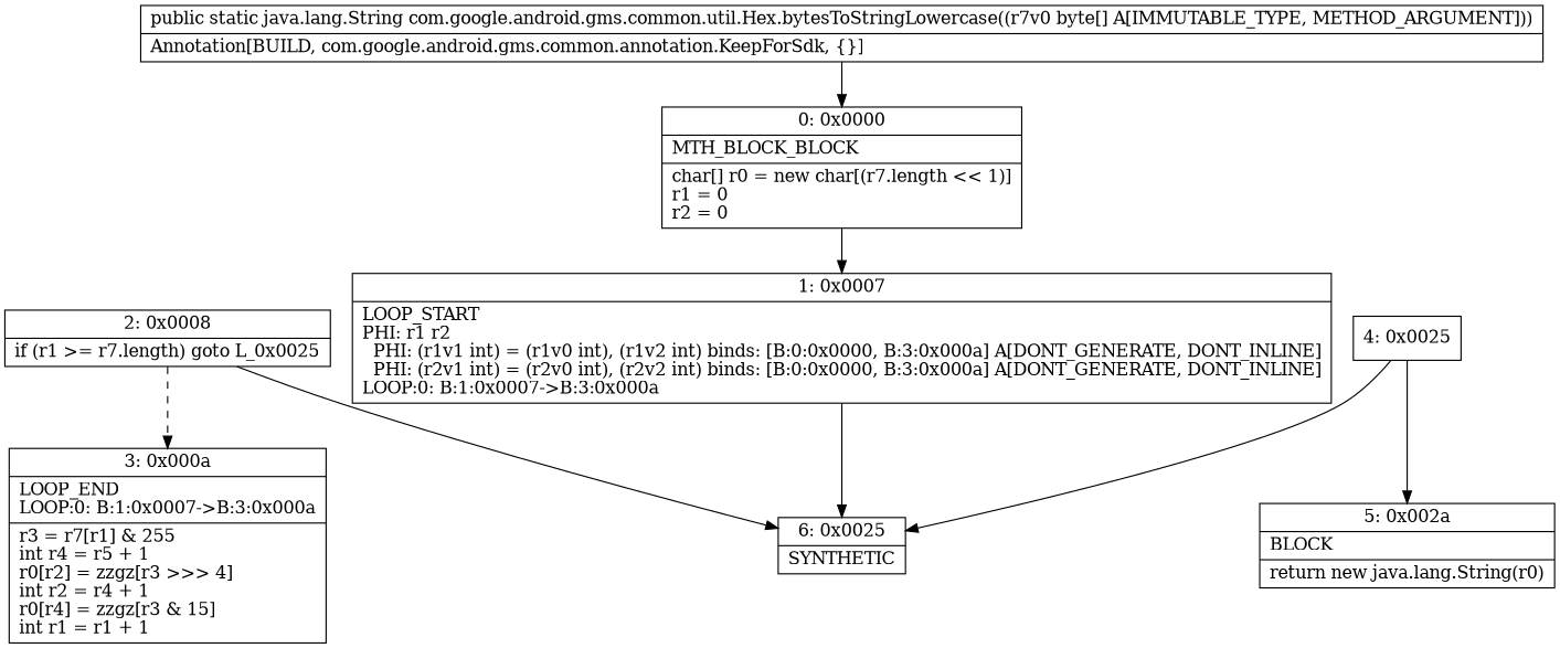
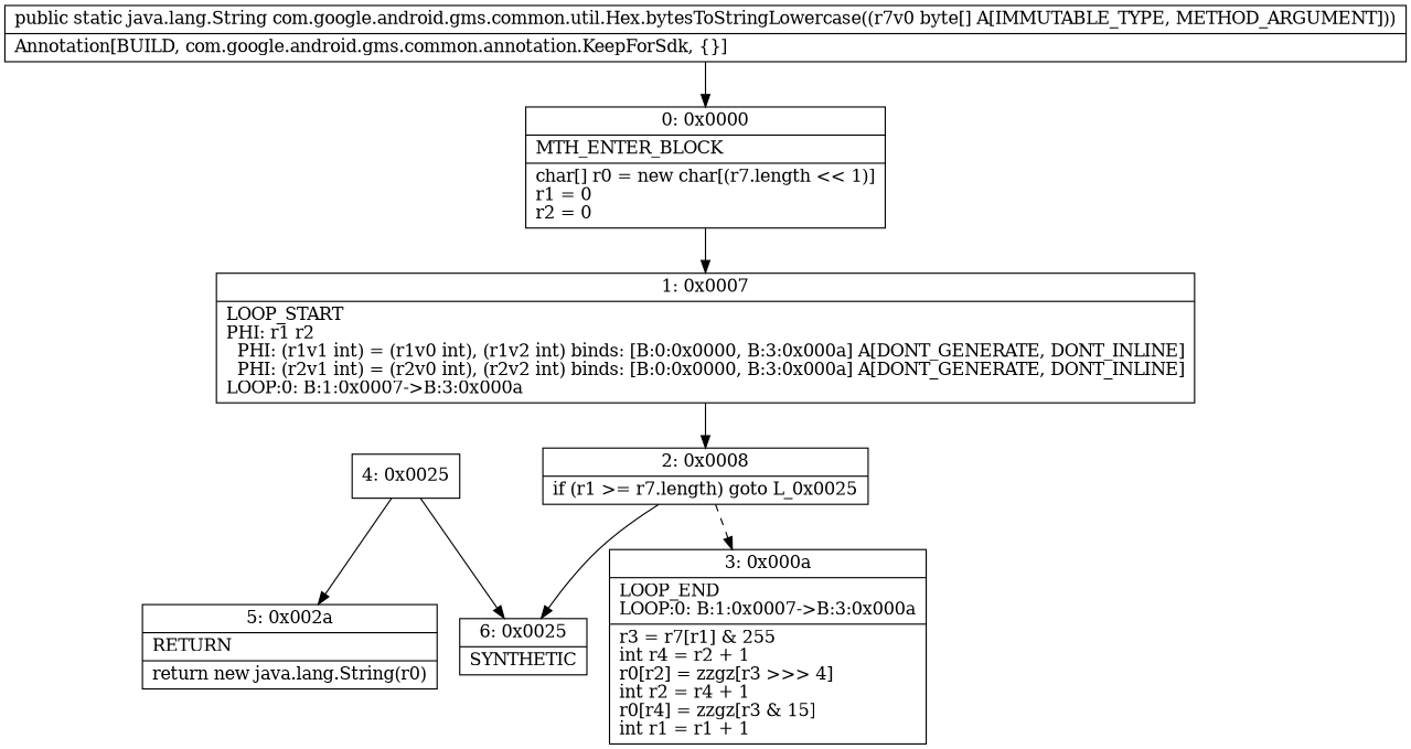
  digraph {
    node [shape=record]
-   n1 [label="{0\:\ 0x0000|MTH_BLOCK_BLOCK\l|char[] r0 = new char[(r7.length \<\< 1)]\lr1 = 0\lr2 = 0\l}"]
+   n1 [label="{0\:\ 0x0000|MTH_ENTER_BLOCK\l|char[] r0 = new char[(r7.length \<\< 1)]\lr1 = 0\lr2 = 0\l}"]
    n2 [label="{1\:\ 0x0007|LOOP_START\lPHI: r1 r2 \l  PHI: (r1v1 int) = (r1v0 int), (r1v2 int) binds: [B:0:0x0000, B:3:0x000a] A[DONT_GENERATE, DONT_INLINE]\l  PHI: (r2v1 int) = (r2v0 int), (r2v2 int) binds: [B:0:0x0000, B:3:0x000a] A[DONT_GENERATE, DONT_INLINE]\lLOOP:0: B:1:0x0007\-\>B:3:0x000a\l}"]
    n3 [label="{2\:\ 0x0008|if (r1 \>= r7.length) goto L_0x0025\l}"]
-   n4 [label="{3\:\ 0x000a|LOOP_END\lLOOP:0: B:1:0x0007\-\>B:3:0x000a\l|r3 = r7[r1] & 255\lint r4 = r5 + 1\lr0[r2] = zzgz[r3 \>\>\> 4]\lint r2 = r4 + 1\lr0[r4] = zzgz[r3 & 15]\lint r1 = r1 + 1\l}"]
+   n4 [label="{3\:\ 0x000a|LOOP_END\lLOOP:0: B:1:0x0007\-\>B:3:0x000a\l|r3 = r7[r1] & 255\lint r4 = r2 + 1\lr0[r2] = zzgz[r3 \>\>\> 4]\lint r2 = r4 + 1\lr0[r4] = zzgz[r3 & 15]\lint r1 = r1 + 1\l}"]
    n5 [label="{6\:\ 0x0025|SYNTHETIC\l}"]
    n6 [label="{4\:\ 0x0025}"]
-   n7 [label="{5\:\ 0x002a|BLOCK\l|return new java.lang.String(r0)\l}"]
+   n7 [label="{5\:\ 0x002a|RETURN\l|return new java.lang.String(r0)\l}"]
    n8 [label="{public static java.lang.String com.google.android.gms.common.util.Hex.bytesToStringLowercase((r7v0 byte[] A[IMMUTABLE_TYPE, METHOD_ARGUMENT]))  | Annotation[BUILD, com.google.android.gms.common.annotation.KeepForSdk, \{\}]\l}"]
    n1 -> n2
-   n2 -> n5
+   n2 -> n3
    n3 -> n4 [style=dashed]
    n3 -> n5
    n6 -> n5
    n6 -> n7
    n8 -> n1
  }
